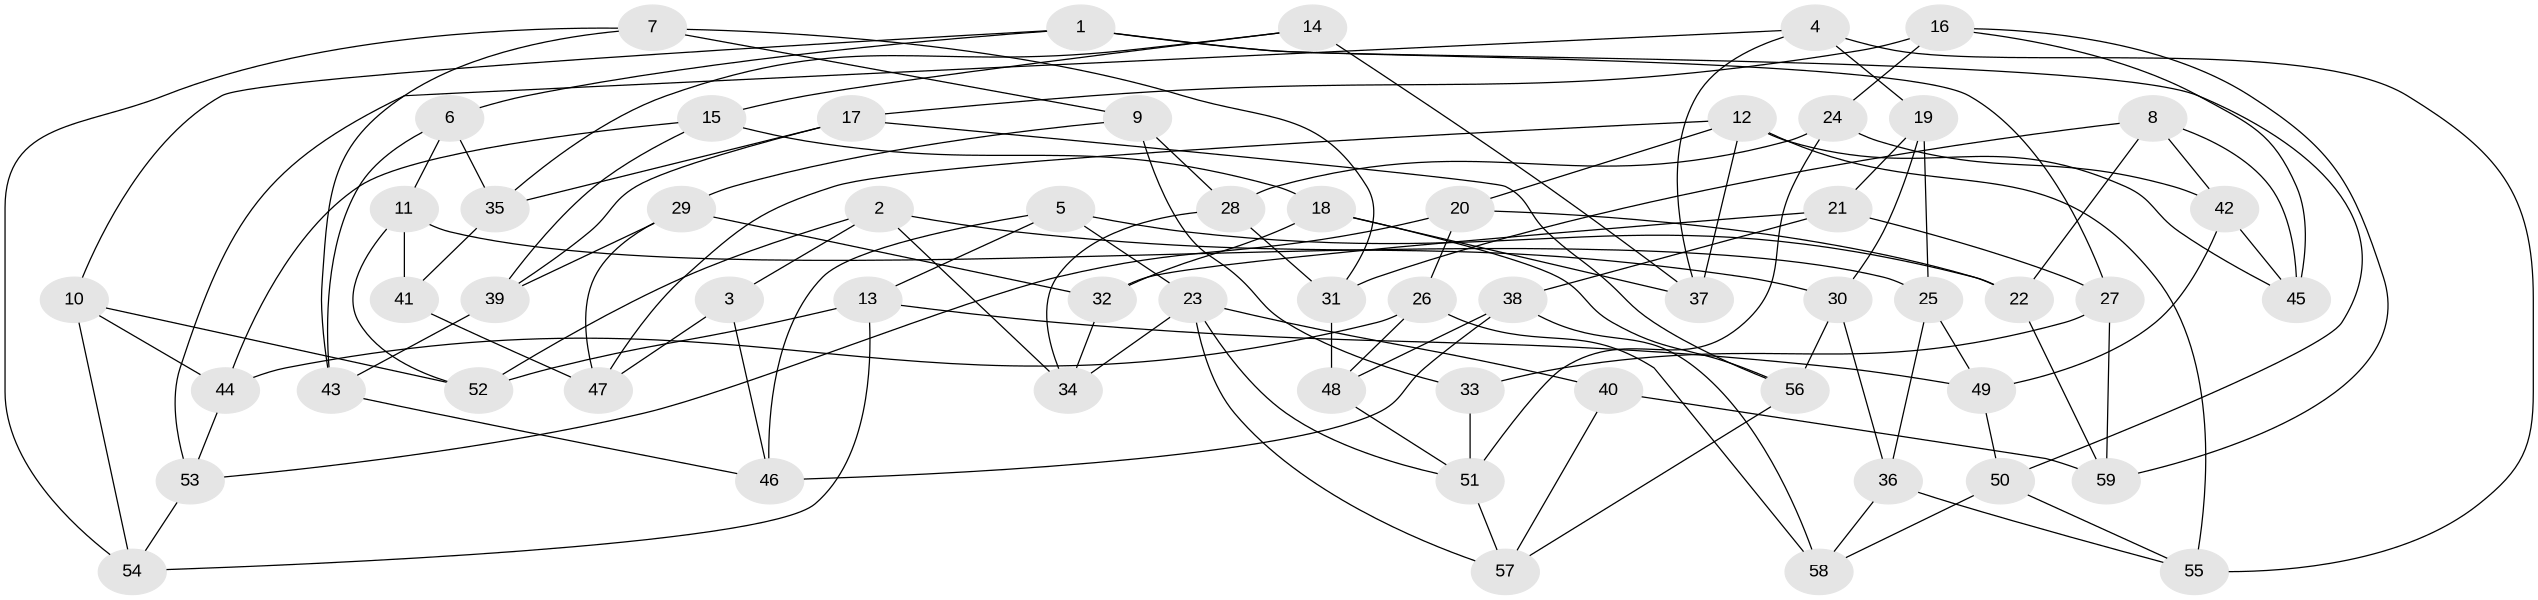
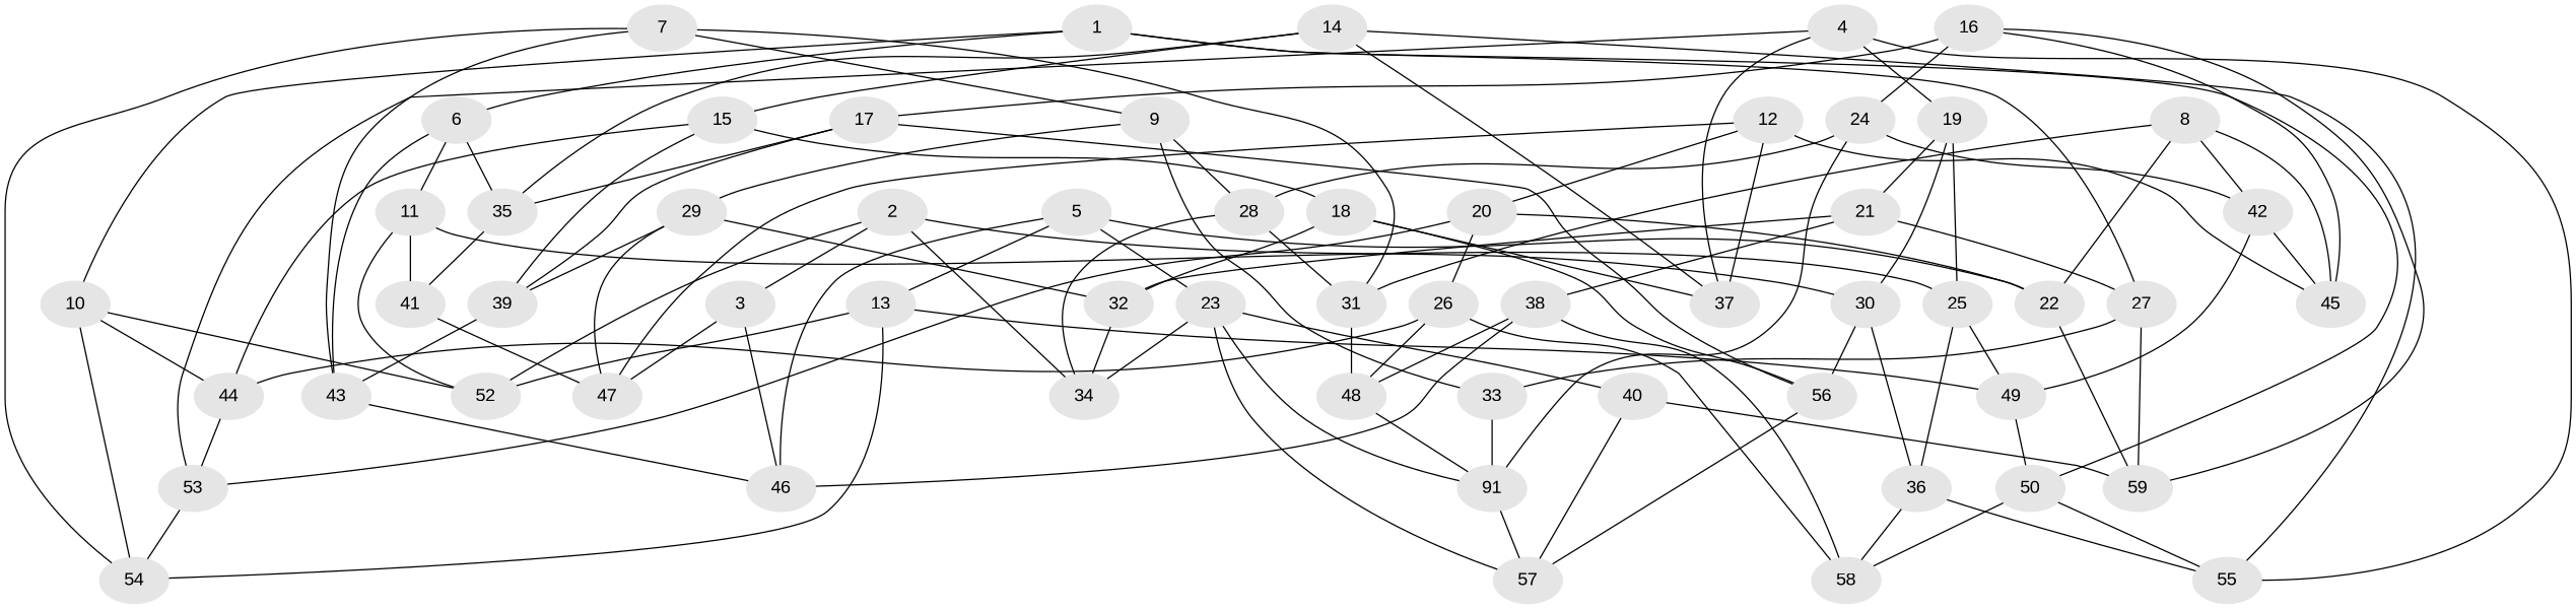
  graph {
    fontname="Liberation Sans"
    node [color=gray90 fontname="Liberation Sans" style=filled]
    edge [fontname="Liberation Sans"]
    1
    6
    10
    27
    50
    11
    35
    43
    52
    54
    44
    33
    59
    55
    58
    2
    3
    30
    34
    46
    47
    56
    36
    41
    4
    19
    37
    53
    25
    21
    5
    13
    22
    23
    49
    40
    57
    7
    9
    31
    28
    29
    48
    8
    42
    45
    39
    32
-   51
+   51 [label=91]
    12
    20
    26
    14
    15
    18
    16
    17
    24
    38
    1 -- 6
    1 -- 10
    1 -- 27
    1 -- 50
    6 -- 11
    6 -- 35
    6 -- 43
    10 -- 52
    10 -- 54
    10 -- 44
    27 -- 33
    27 -- 59
    50 -- 55
    50 -- 58
    11 -- 52
    11 -- 41
    11 -- 25
    35 -- 41
    43 -- 46
    44 -- 53
    33 -- 51
    2 -- 52
    2 -- 3
    2 -- 30
    2 -- 34
    3 -- 46
    3 -- 47
    30 -- 56
    30 -- 36
    56 -- 57
    36 -- 55
    36 -- 58
    41 -- 47
    4 -- 55
    4 -- 19
    4 -- 37
    4 -- 53
    19 -- 30
    19 -- 25
    19 -- 21
    53 -- 54
    25 -- 36
    25 -- 49
    21 -- 27
    21 -- 32
    21 -- 38
    5 -- 46
    5 -- 13
    5 -- 22
    5 -- 23
    13 -- 52
    13 -- 54
    13 -- 49
    22 -- 59
    23 -- 34
    23 -- 40
    23 -- 57
    23 -- 51
    49 -- 50
    40 -- 59
    40 -- 57
    7 -- 43
    7 -- 54
    7 -- 9
    7 -- 31
    9 -- 33
    9 -- 28
    9 -- 29
    31 -- 48
    28 -- 34
    28 -- 31
    29 -- 47
    29 -- 39
    29 -- 32
    48 -- 51
    8 -- 22
    8 -- 31
    8 -- 42
    8 -- 45
    42 -- 49
    42 -- 45
    39 -- 43
    32 -- 34
    51 -- 57
    12 -- 47
    12 -- 37
    12 -- 45
    12 -- 20
    20 -- 53
    20 -- 22
    20 -- 26
    26 -- 44
    26 -- 58
    26 -- 48
    14 -- 35
-   12 -- 55
+   14 -- 55
    14 -- 37
    14 -- 15
    15 -- 44
    15 -- 39
    15 -- 18
    18 -- 56
    18 -- 37
    18 -- 32
    16 -- 59
    16 -- 45
    16 -- 17
    16 -- 24
    17 -- 35
    17 -- 56
    17 -- 39
    24 -- 28
    24 -- 42
    24 -- 51
    38 -- 58
    38 -- 46
    38 -- 48
  }
